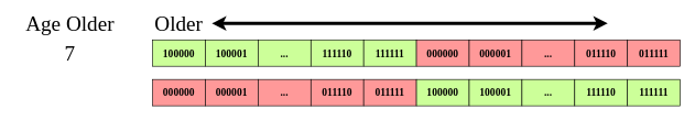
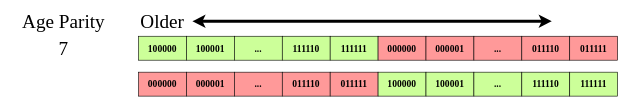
  <mxCell id="0" />
  <mxCell id="1" parent="0" />
  <mxCell id="2" value="&lt;font face=&quot;Source Code Pro&quot; style=&quot;font-size: 16px;&quot;&gt;&lt;b style=&quot;&quot;&gt;100000&lt;/b&gt;&lt;/font&gt;" style="rounded=0;whiteSpace=wrap;html=1;fillColor=#CCFF99;" vertex="1" parent="1"><mxGeometry x="230" y="60" width="80" height="40" as="geometry" /></mxCell>
  <mxCell id="3" value="&lt;font face=&quot;Source Code Pro&quot;&gt;&lt;b&gt;100001&lt;/b&gt;&lt;/font&gt;" style="rounded=0;whiteSpace=wrap;html=1;fontSize=16;fillColor=#CCFF99;" vertex="1" parent="1"><mxGeometry x="310" y="60" width="80" height="40" as="geometry" /></mxCell>
  <mxCell id="4" value="&lt;font face=&quot;Source Code Pro&quot;&gt;&lt;b&gt;...&lt;/b&gt;&lt;/font&gt;" style="rounded=0;whiteSpace=wrap;html=1;fontSize=16;fillColor=#CCFF99;" vertex="1" parent="1"><mxGeometry x="390" y="60" width="80" height="40" as="geometry" /></mxCell>
  <mxCell id="5" value="&lt;font face=&quot;Source Code Pro&quot;&gt;&lt;b&gt;111110&lt;/b&gt;&lt;/font&gt;" style="rounded=0;whiteSpace=wrap;html=1;fontSize=16;fillColor=#CCFF99;" vertex="1" parent="1"><mxGeometry x="470" y="60" width="80" height="40" as="geometry" /></mxCell>
  <mxCell id="6" value="&lt;font face=&quot;Source Code Pro&quot;&gt;&lt;b&gt;111111&lt;/b&gt;&lt;/font&gt;" style="rounded=0;whiteSpace=wrap;html=1;fontSize=16;fillColor=#CCFF99;" vertex="1" parent="1"><mxGeometry x="550" y="60" width="80" height="40" as="geometry" /></mxCell>
  <mxCell id="7" value="&lt;font face=&quot;Source Code Pro&quot;&gt;&lt;b&gt;000000&lt;/b&gt;&lt;/font&gt;" style="rounded=0;whiteSpace=wrap;html=1;fontSize=16;fillColor=#FF9999;" vertex="1" parent="1"><mxGeometry x="630" y="60" width="80" height="40" as="geometry" /></mxCell>
  <mxCell id="8" value="&lt;font face=&quot;Source Code Pro&quot;&gt;&lt;b&gt;000001&lt;/b&gt;&lt;/font&gt;" style="rounded=0;whiteSpace=wrap;html=1;fontSize=16;fillColor=#FF9999;" vertex="1" parent="1"><mxGeometry x="710" y="60" width="80" height="40" as="geometry" /></mxCell>
  <mxCell id="9" value="&lt;font face=&quot;Source Code Pro&quot;&gt;&lt;b&gt;...&lt;/b&gt;&lt;/font&gt;" style="rounded=0;whiteSpace=wrap;html=1;fontSize=16;fillColor=#FF9999;" vertex="1" parent="1"><mxGeometry x="790" y="60" width="80" height="40" as="geometry" /></mxCell>
  <mxCell id="10" value="&lt;font face=&quot;Source Code Pro&quot;&gt;&lt;b&gt;011110&lt;/b&gt;&lt;/font&gt;" style="rounded=0;whiteSpace=wrap;html=1;fontSize=16;fillColor=#FF9999;" vertex="1" parent="1"><mxGeometry x="870" y="60" width="80" height="40" as="geometry" /></mxCell>
  <mxCell id="11" value="&lt;font face=&quot;Source Code Pro&quot;&gt;&lt;b&gt;011111&lt;/b&gt;&lt;/font&gt;" style="rounded=0;whiteSpace=wrap;html=1;fontSize=16;fillColor=#FF9999;" vertex="1" parent="1"><mxGeometry x="950" y="60" width="80" height="40" as="geometry" /></mxCell>
  <mxCell id="12" value="&lt;font data-font-src=&quot;https://fonts.googleapis.com/css?family=Spectral&quot; face=&quot;Spectral&quot; style=&quot;font-size: 32px;&quot;&gt;Older&lt;/font&gt;" style="text;html=1;align=center;verticalAlign=middle;whiteSpace=wrap;rounded=0;" vertex="1" parent="1"><mxGeometry x="230" y="20" width="80" height="30" as="geometry" /></mxCell>
  <mxCell id="13" value="" style="endArrow=classic;startArrow=classic;html=1;rounded=0;strokeWidth=5;" edge="1" parent="1"><mxGeometry width="50" height="50" relative="1" as="geometry"><mxPoint x="320" y="35" as="sourcePoint" /><mxPoint x="920" y="35" as="targetPoint" /></mxGeometry></mxCell>
- <mxCell id="14" value="&lt;font data-font-src=&quot;https://fonts.googleapis.com/css?family=Spectral&quot; face=&quot;Spectral&quot; style=&quot;font-size: 32px;&quot;&gt;Age Older&lt;/font&gt;" style="text;html=1;align=center;verticalAlign=middle;whiteSpace=wrap;rounded=0;" vertex="1" parent="1"><mxGeometry x="20" y="20" width="170" height="30" as="geometry" /></mxCell>
+ <mxCell id="14" value="&lt;font data-font-src=&quot;https://fonts.googleapis.com/css?family=Spectral&quot; face=&quot;Spectral&quot; style=&quot;font-size: 32px;&quot;&gt;Age Parity&lt;/font&gt;" style="text;html=1;align=center;verticalAlign=middle;whiteSpace=wrap;rounded=0;" vertex="1" parent="1"><mxGeometry x="20" y="20" width="170" height="30" as="geometry" /></mxCell>
  <mxCell id="15" value="&lt;font face=&quot;Source Code Pro&quot; style=&quot;font-size: 32px;&quot;&gt;7&lt;/font&gt;" style="text;html=1;align=center;verticalAlign=middle;whiteSpace=wrap;rounded=0;" vertex="1" parent="1"><mxGeometry x="85" y="60" width="40" height="40" as="geometry" /></mxCell>
  <mxCell id="16" value="&lt;font face=&quot;Source Code Pro&quot;&gt;&lt;b&gt;000000&lt;/b&gt;&lt;/font&gt;" style="rounded=0;whiteSpace=wrap;html=1;fontSize=16;fillColor=#FF9999;" vertex="1" parent="1"><mxGeometry x="230" y="120" width="80" height="40" as="geometry" /></mxCell>
  <mxCell id="17" value="&lt;font face=&quot;Source Code Pro&quot;&gt;&lt;b&gt;000001&lt;/b&gt;&lt;/font&gt;" style="rounded=0;whiteSpace=wrap;html=1;fontSize=16;fillColor=#FF9999;" vertex="1" parent="1"><mxGeometry x="310" y="120" width="80" height="40" as="geometry" /></mxCell>
  <mxCell id="18" value="&lt;font face=&quot;Source Code Pro&quot;&gt;&lt;b&gt;...&lt;/b&gt;&lt;/font&gt;" style="rounded=0;whiteSpace=wrap;html=1;fontSize=16;fillColor=#FF9999;" vertex="1" parent="1"><mxGeometry x="390" y="120" width="80" height="40" as="geometry" /></mxCell>
  <mxCell id="19" value="&lt;font face=&quot;Source Code Pro&quot;&gt;&lt;b&gt;011110&lt;/b&gt;&lt;/font&gt;" style="rounded=0;whiteSpace=wrap;html=1;fontSize=16;fillColor=#FF9999;" vertex="1" parent="1"><mxGeometry x="470" y="120" width="80" height="40" as="geometry" /></mxCell>
  <mxCell id="20" value="&lt;font face=&quot;Source Code Pro&quot;&gt;&lt;b&gt;011111&lt;/b&gt;&lt;/font&gt;" style="rounded=0;whiteSpace=wrap;html=1;fontSize=16;fillColor=#FF9999;" vertex="1" parent="1"><mxGeometry x="550" y="120" width="80" height="40" as="geometry" /></mxCell>
  <mxCell id="21" value="&lt;font face=&quot;Source Code Pro&quot; style=&quot;font-size: 16px;&quot;&gt;&lt;b style=&quot;&quot;&gt;100000&lt;/b&gt;&lt;/font&gt;" style="rounded=0;whiteSpace=wrap;html=1;fillColor=#CCFF99;" vertex="1" parent="1"><mxGeometry x="630" y="120" width="80" height="40" as="geometry" /></mxCell>
  <mxCell id="22" value="&lt;font face=&quot;Source Code Pro&quot;&gt;&lt;b&gt;100001&lt;/b&gt;&lt;/font&gt;" style="rounded=0;whiteSpace=wrap;html=1;fontSize=16;fillColor=#CCFF99;" vertex="1" parent="1"><mxGeometry x="710" y="120" width="80" height="40" as="geometry" /></mxCell>
  <mxCell id="23" value="&lt;font face=&quot;Source Code Pro&quot;&gt;&lt;b&gt;...&lt;/b&gt;&lt;/font&gt;" style="rounded=0;whiteSpace=wrap;html=1;fontSize=16;fillColor=#CCFF99;" vertex="1" parent="1"><mxGeometry x="790" y="120" width="80" height="40" as="geometry" /></mxCell>
  <mxCell id="24" value="&lt;font face=&quot;Source Code Pro&quot;&gt;&lt;b&gt;111110&lt;/b&gt;&lt;/font&gt;" style="rounded=0;whiteSpace=wrap;html=1;fontSize=16;fillColor=#CCFF99;" vertex="1" parent="1"><mxGeometry x="870" y="120" width="80" height="40" as="geometry" /></mxCell>
  <mxCell id="25" value="&lt;font face=&quot;Source Code Pro&quot;&gt;&lt;b&gt;111111&lt;/b&gt;&lt;/font&gt;" style="rounded=0;whiteSpace=wrap;html=1;fontSize=16;fillColor=#CCFF99;" vertex="1" parent="1"><mxGeometry x="950" y="120" width="80" height="40" as="geometry" /></mxCell>
